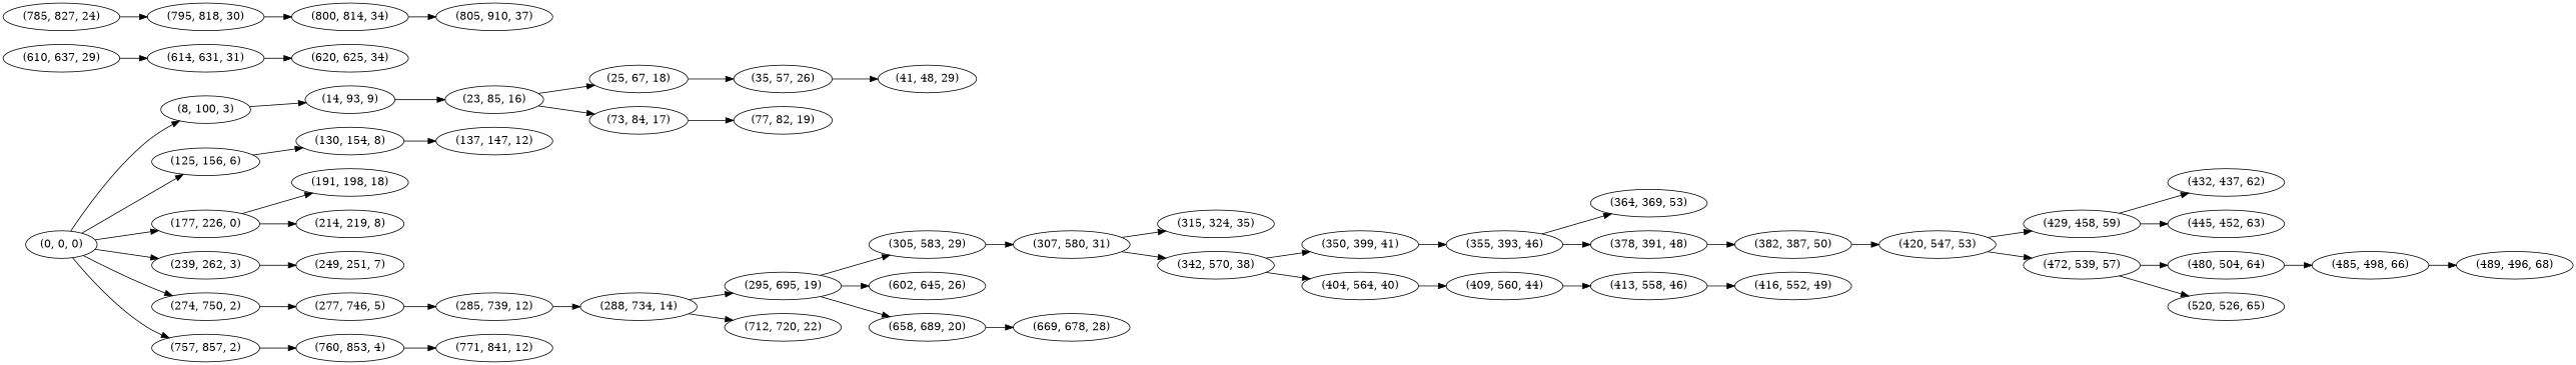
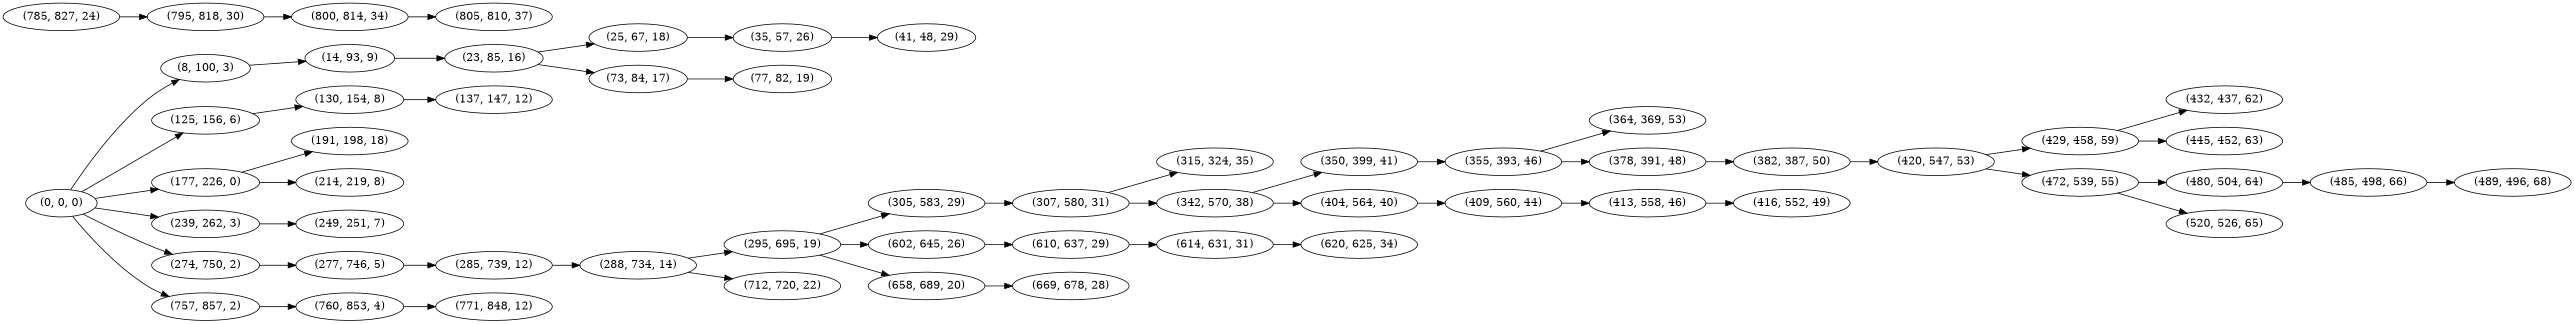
  digraph {
    rankdir=LR
    "(0, 0, 0)"
    "(8, 100, 3)"
    "(125, 156, 6)"
    n4 [label="(177, 226, 0)"]
    "(239, 262, 3)"
    "(274, 750, 2)"
    "(757, 857, 2)"
    "(14, 93, 9)"
    "(130, 154, 8)"
    "(191, 198, 18)"
    "(214, 219, 8)"
    n12 [label="(249, 251, 7)"]
    "(277, 746, 5)"
    "(760, 853, 4)"
    "(23, 85, 16)"
    "(25, 67, 18)"
    "(73, 84, 17)"
    "(35, 57, 26)"
    "(77, 82, 19)"
    "(41, 48, 29)"
    "(137, 147, 12)"
    "(285, 739, 12)"
    "(288, 734, 14)"
    "(295, 695, 19)"
    "(712, 720, 22)"
    "(305, 583, 29)"
    "(602, 645, 26)"
    "(658, 689, 20)"
    "(307, 580, 31)"
    "(610, 637, 29)"
    "(669, 678, 28)"
    "(315, 324, 35)"
    "(342, 570, 38)"
    "(350, 399, 41)"
    "(404, 564, 40)"
    "(355, 393, 46)"
    "(409, 560, 44)"
    "(364, 369, 53)"
    "(378, 391, 48)"
    "(382, 387, 50)"
    "(420, 547, 53)"
    "(413, 558, 46)"
    "(416, 552, 49)"
    "(429, 458, 59)"
-   "(472, 539, 57)"
+   "(472, 539, 57)" [label="(472, 539, 55)"]
    "(432, 437, 62)"
    "(445, 452, 63)"
    "(480, 504, 64)"
    "(520, 526, 65)"
    "(485, 498, 66)"
    "(489, 496, 68)"
    "(614, 631, 31)"
    "(620, 625, 34)"
-   "(771, 841, 12)"
+   "(771, 841, 12)" [label="(771, 848, 12)"]
    "(785, 827, 24)"
    "(795, 818, 30)"
    "(800, 814, 34)"
-   "(805, 810, 37)" [label="(805, 910, 37)"]
+   "(805, 810, 37)"
    "(0, 0, 0)" -> "(8, 100, 3)"
    "(0, 0, 0)" -> "(125, 156, 6)"
    "(0, 0, 0)" -> n4
    "(0, 0, 0)" -> "(239, 262, 3)"
    "(0, 0, 0)" -> "(274, 750, 2)"
    "(0, 0, 0)" -> "(757, 857, 2)"
    "(8, 100, 3)" -> "(14, 93, 9)"
    "(125, 156, 6)" -> "(130, 154, 8)"
    n4 -> "(191, 198, 18)"
    n4 -> "(214, 219, 8)"
    "(239, 262, 3)" -> n12
    "(274, 750, 2)" -> "(277, 746, 5)"
    "(757, 857, 2)" -> "(760, 853, 4)"
    "(14, 93, 9)" -> "(23, 85, 16)"
    "(130, 154, 8)" -> "(137, 147, 12)"
    "(277, 746, 5)" -> "(285, 739, 12)"
    "(760, 853, 4)" -> "(771, 841, 12)"
    "(23, 85, 16)" -> "(25, 67, 18)"
    "(23, 85, 16)" -> "(73, 84, 17)"
    "(25, 67, 18)" -> "(35, 57, 26)"
    "(73, 84, 17)" -> "(77, 82, 19)"
    "(35, 57, 26)" -> "(41, 48, 29)"
    "(285, 739, 12)" -> "(288, 734, 14)"
    "(288, 734, 14)" -> "(295, 695, 19)"
    "(288, 734, 14)" -> "(712, 720, 22)"
    "(295, 695, 19)" -> "(305, 583, 29)"
    "(295, 695, 19)" -> "(602, 645, 26)"
    "(295, 695, 19)" -> "(658, 689, 20)"
    "(305, 583, 29)" -> "(307, 580, 31)"
+   "(602, 645, 26)" -> "(610, 637, 29)"
    "(658, 689, 20)" -> "(669, 678, 28)"
    "(307, 580, 31)" -> "(315, 324, 35)"
    "(307, 580, 31)" -> "(342, 570, 38)"
    "(610, 637, 29)" -> "(614, 631, 31)"
    "(342, 570, 38)" -> "(350, 399, 41)"
    "(342, 570, 38)" -> "(404, 564, 40)"
    "(350, 399, 41)" -> "(355, 393, 46)"
    "(404, 564, 40)" -> "(409, 560, 44)"
    "(355, 393, 46)" -> "(364, 369, 53)"
    "(355, 393, 46)" -> "(378, 391, 48)"
    "(409, 560, 44)" -> "(413, 558, 46)"
    "(378, 391, 48)" -> "(382, 387, 50)"
    "(382, 387, 50)" -> "(420, 547, 53)"
    "(420, 547, 53)" -> "(429, 458, 59)"
    "(420, 547, 53)" -> "(472, 539, 57)"
    "(413, 558, 46)" -> "(416, 552, 49)"
    "(429, 458, 59)" -> "(432, 437, 62)"
    "(429, 458, 59)" -> "(445, 452, 63)"
    "(472, 539, 57)" -> "(480, 504, 64)"
    "(472, 539, 57)" -> "(520, 526, 65)"
    "(480, 504, 64)" -> "(485, 498, 66)"
    "(485, 498, 66)" -> "(489, 496, 68)"
    "(614, 631, 31)" -> "(620, 625, 34)"
    "(785, 827, 24)" -> "(795, 818, 30)"
    "(795, 818, 30)" -> "(800, 814, 34)"
    "(800, 814, 34)" -> "(805, 810, 37)"
  }
